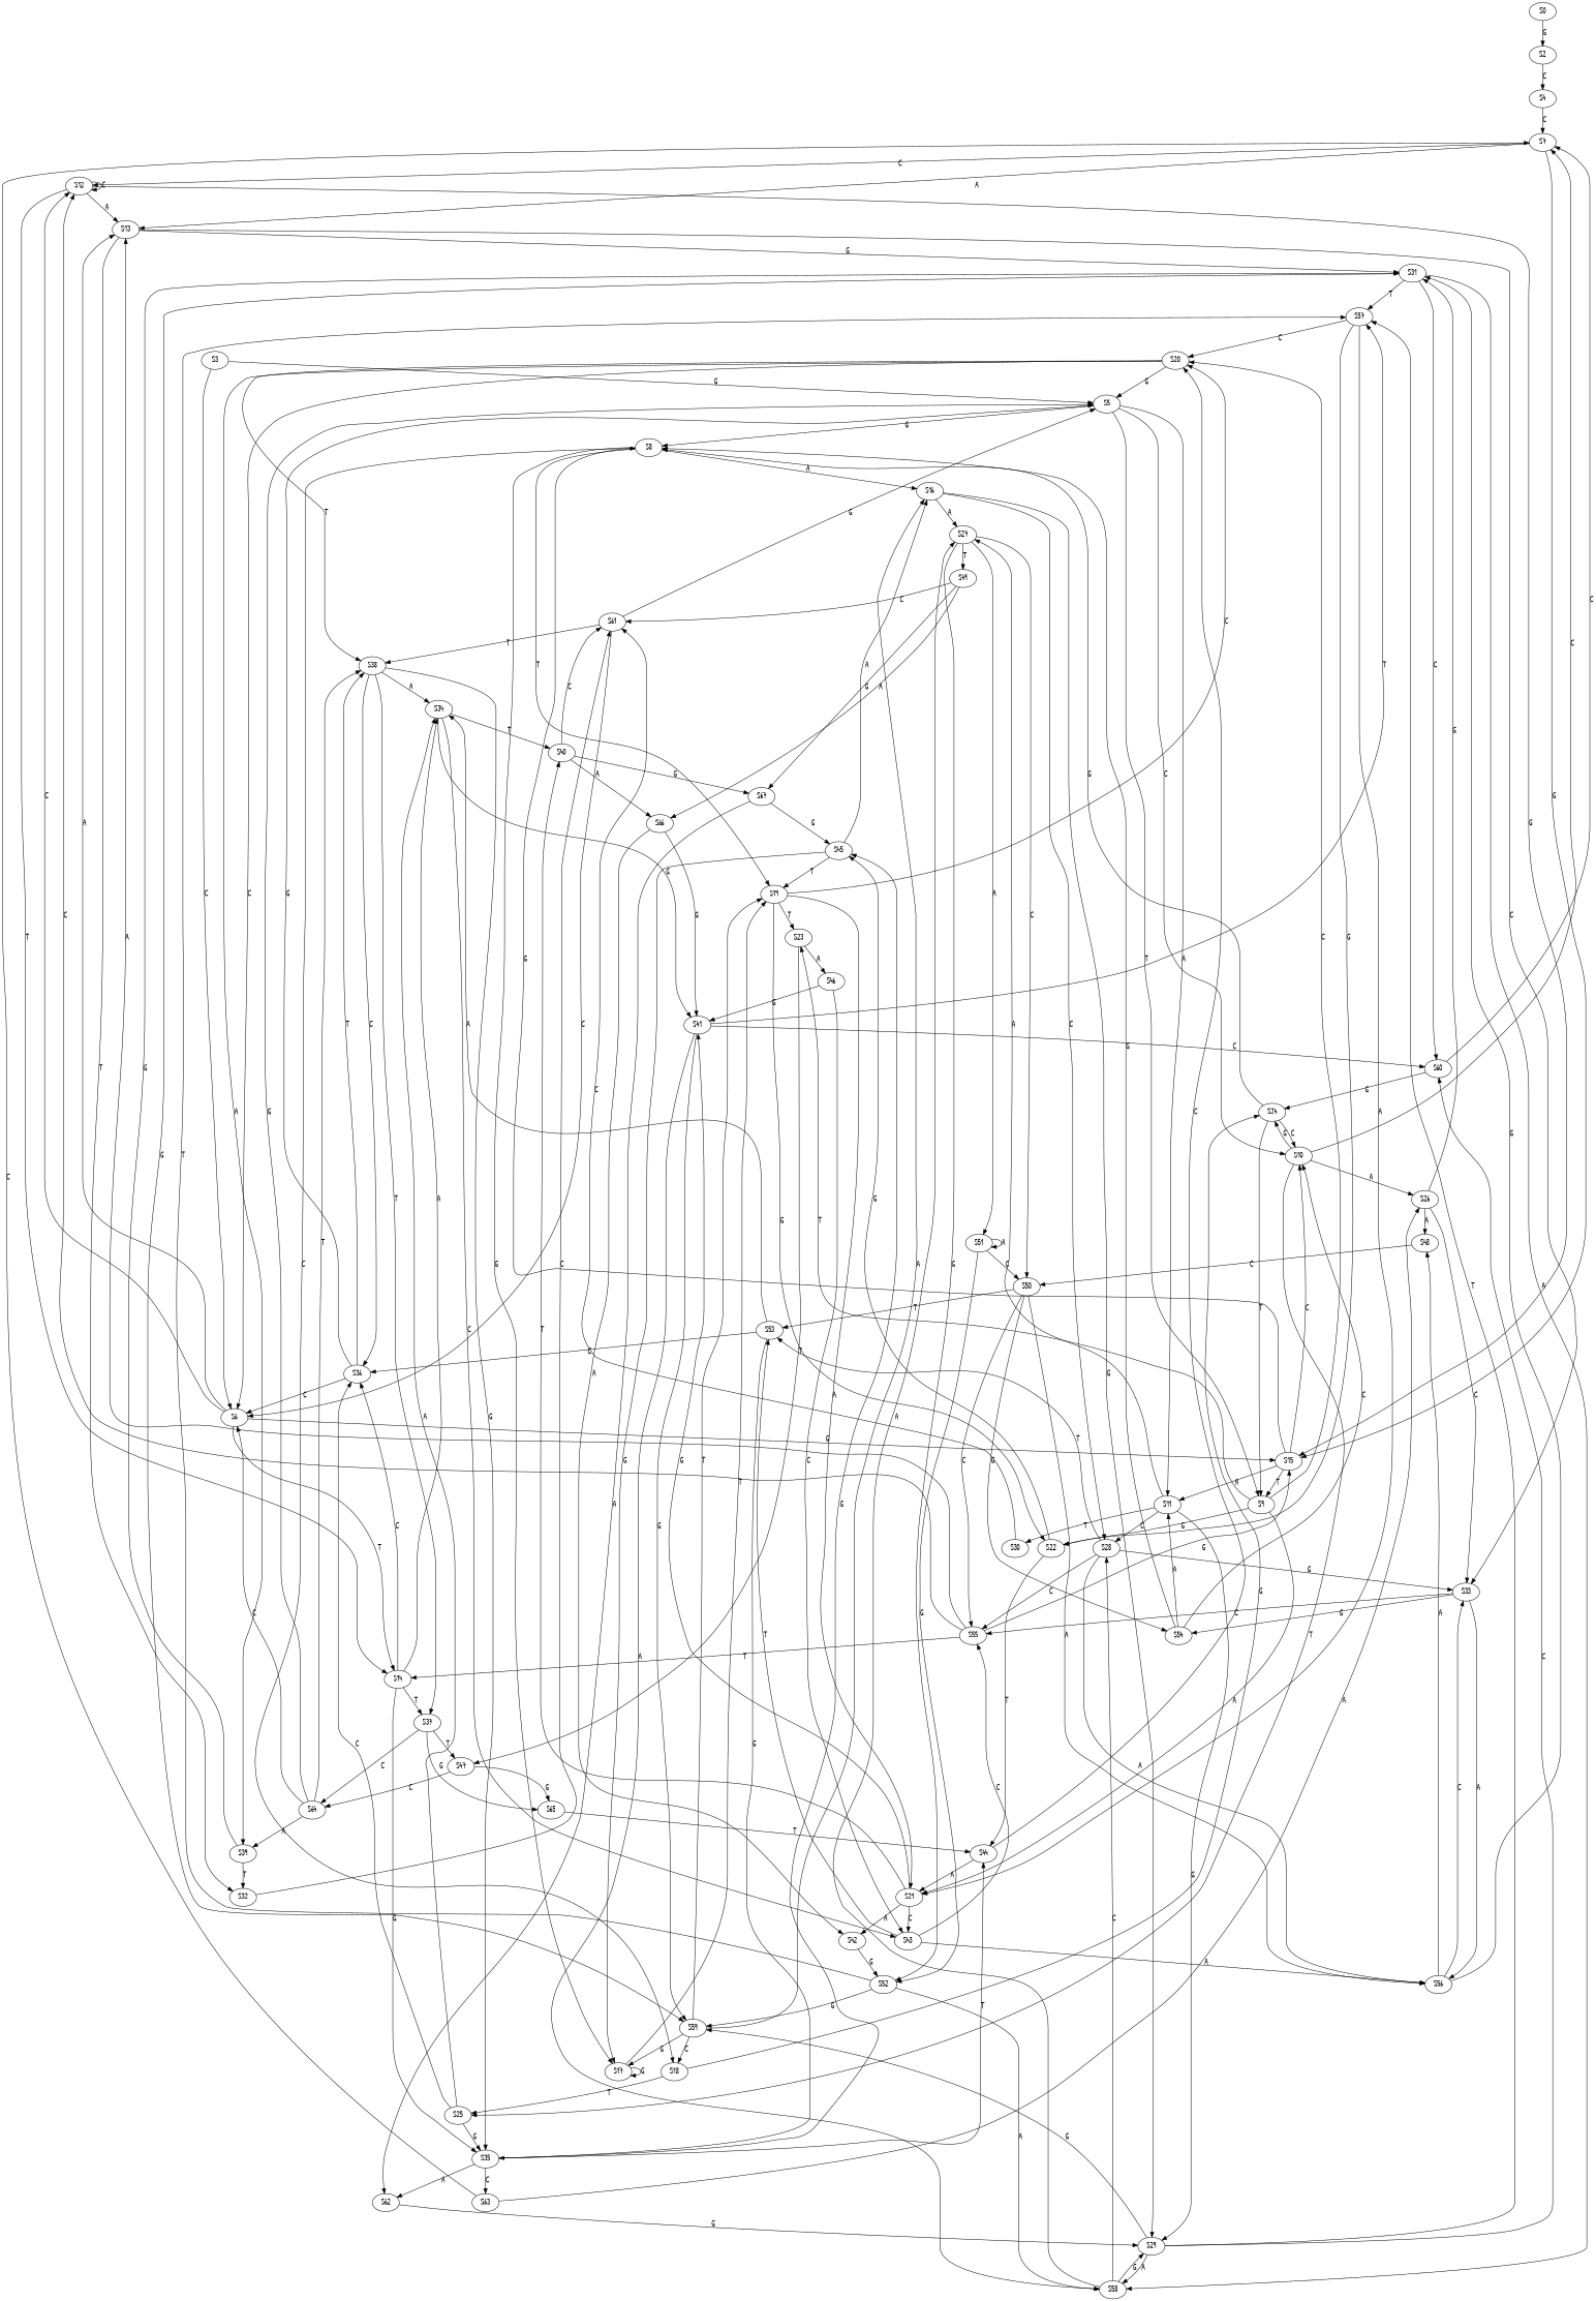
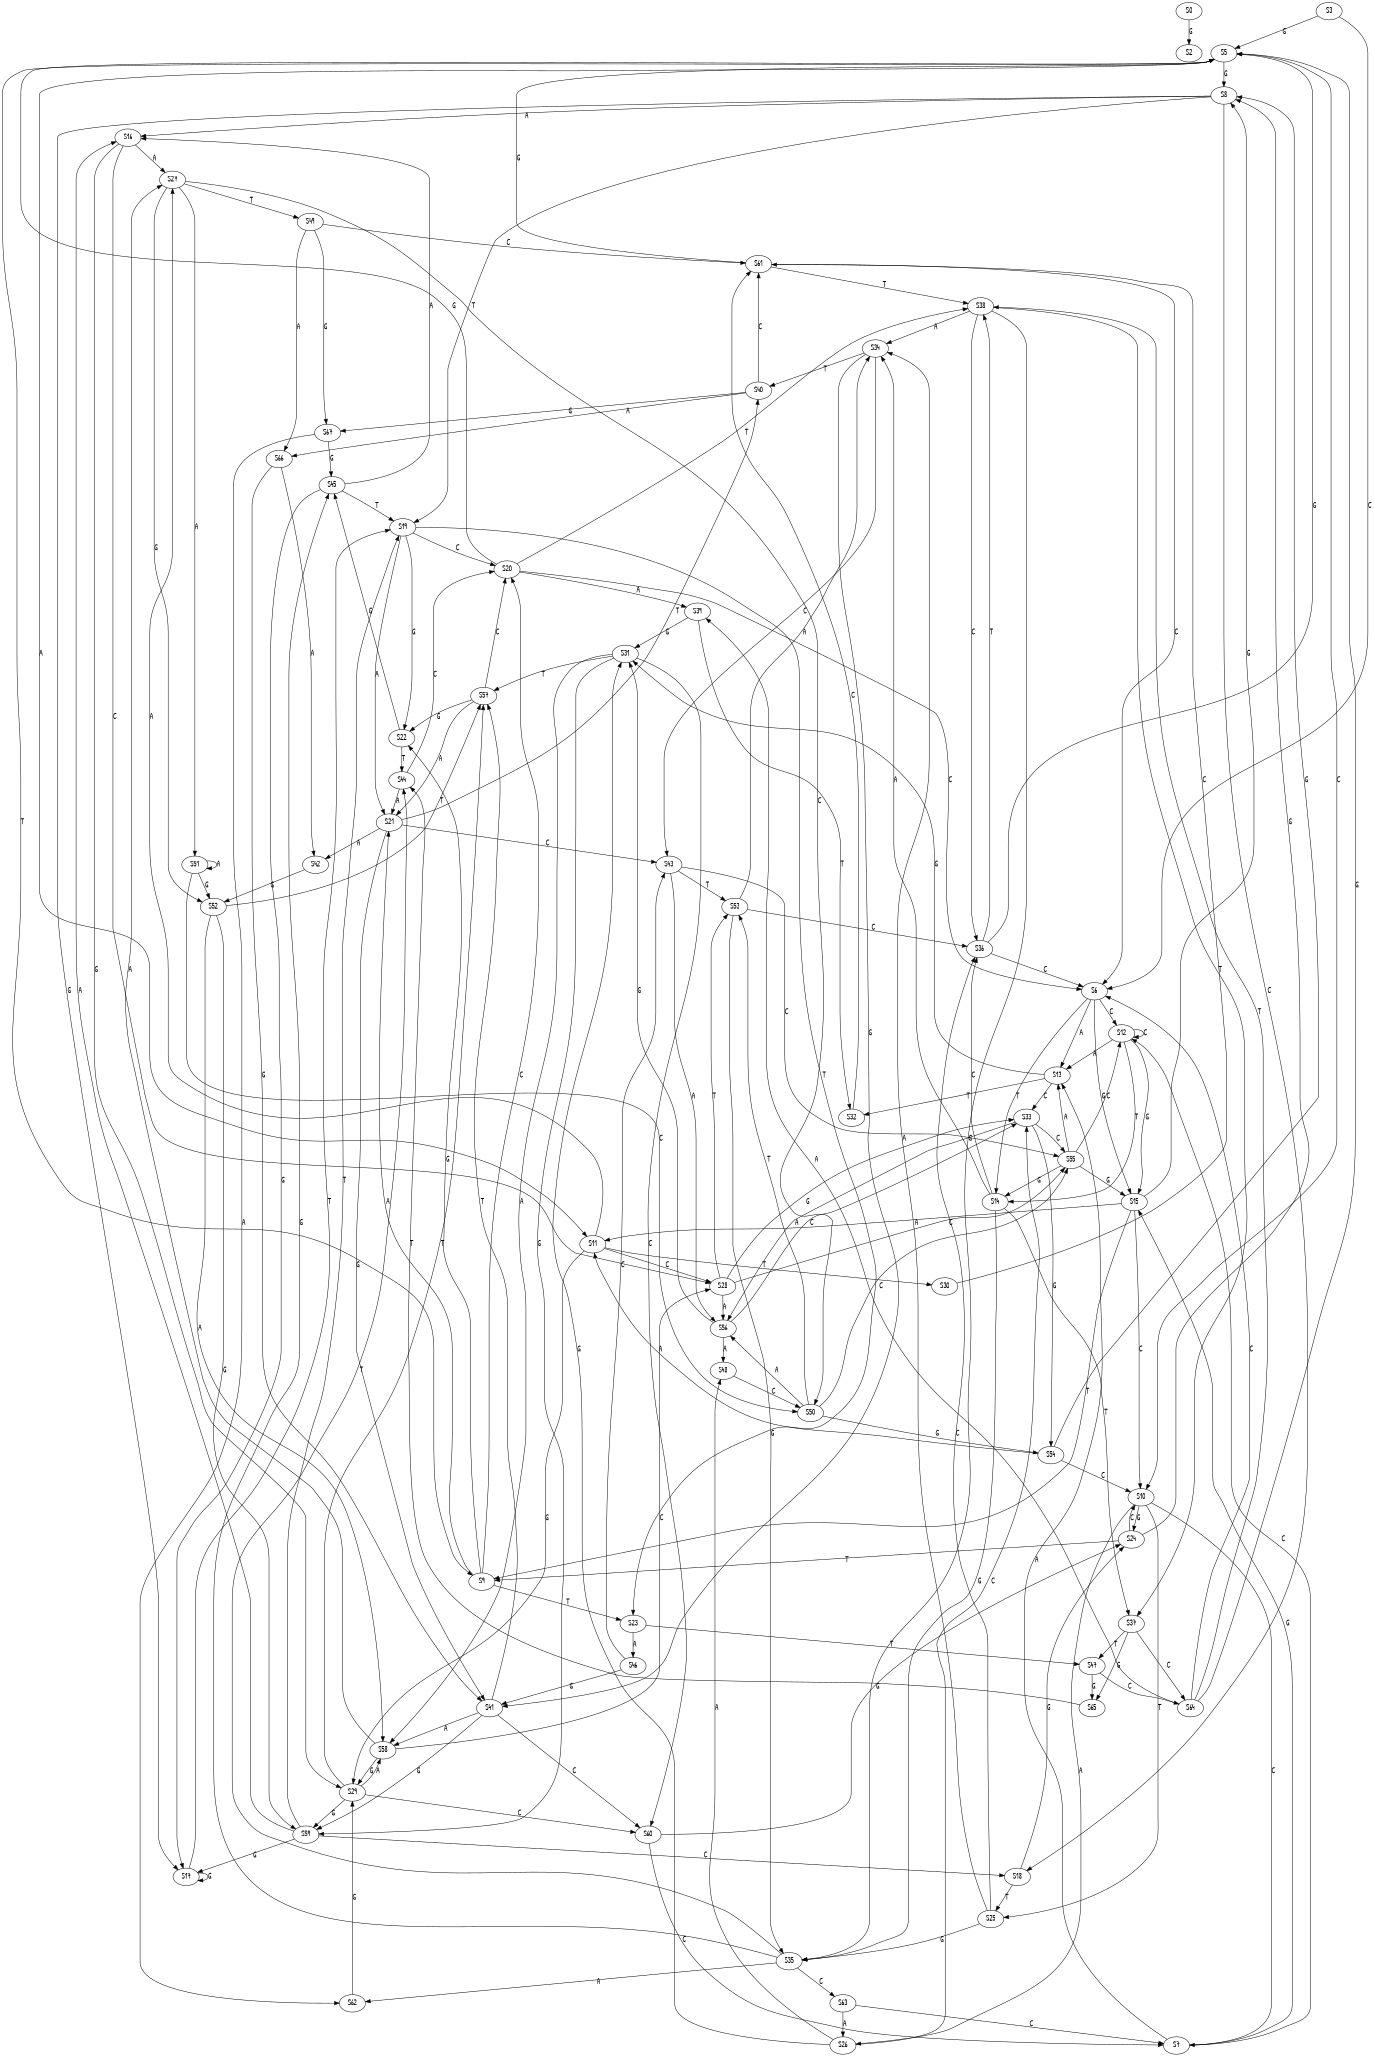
  strict digraph {
    fontname="Patrick Hand"
    node [fontname="Patrick Hand"]
    edge [fontname="Patrick Hand"]
    S0
    S2
-   S4
    S3
    S5
    S6
    S7
    S8
    S9
    S10
    S11
    S12
    S13
    S14
    S15
    S16
    S17
    S18
    S19
    S20
    S21
    S22
    S23
    S24
    S25
    S26
    S27
    S28
    S29
    S30
    S31
    S32
    S33
    S34
    S35
    S36
    S37
    S38
    S39
    S40
    S41
    S42
    S43
    S44
    S45
    S46
    S47
    S48
    S49
    S50
    S51
    S52
    S53
    S55
    S56
    S57
    S58
    S59
    S60
    S61
    S54
    S62
    S63
    S64
    S65
    S66
    S67
    S0 -> S2 [label=G]
-   S2 -> S4 [label=C]
-   S4 -> S7 [label=C]
    S3 -> S5 [label=G]
    S3 -> S6 [label=C]
    S5 -> S8 [label=G]
    S5 -> S9 [label=T]
    S5 -> S10 [label=C]
    S5 -> S11 [label=A]
    S6 -> S12 [label=C]
    S6 -> S13 [label=A]
    S6 -> S14 [label=T]
    S6 -> S15 [label=G]
    S7 -> S12 [label=C]
    S7 -> S13 [label=A]
    S7 -> S15 [label=G]
    S8 -> S16 [label=A]
    S8 -> S17 [label=G]
    S8 -> S18 [label=C]
    S8 -> S19 [label=T]
    S9 -> S20 [label=C]
    S9 -> S21 [label=A]
    S9 -> S22 [label=G]
    S9 -> S23 [label=T]
    S10 -> S7 [label=C]
    S10 -> S24 [label=G]
    S10 -> S25 [label=T]
    S10 -> S26 [label=A]
    S11 -> S27 [label=A]
    S11 -> S28 [label=C]
    S11 -> S29 [label=G]
    S11 -> S30 [label=T]
    S12 -> S12 [label=C]
    S12 -> S13 [label=A]
    S12 -> S14 [label=T]
    S12 -> S15 [label=G]
    S13 -> S31 [label=G]
    S13 -> S32 [label=T]
    S13 -> S33 [label=C]
    S14 -> S34 [label=A]
    S14 -> S35 [label=G]
    S14 -> S36 [label=C]
    S14 -> S37 [label=T]
    S15 -> S8 [label=G]
    S15 -> S9 [label=T]
    S15 -> S10 [label=C]
    S15 -> S11 [label=A]
    S16 -> S27 [label=A]
    S16 -> S28 [label=C]
    S16 -> S29 [label=G]
    S17 -> S17 [label=G]
    S17 -> S19 [label=T]
    S18 -> S24 [label=G]
    S18 -> S25 [label=T]
    S19 -> S20 [label=C]
    S19 -> S21 [label=A]
    S19 -> S22 [label=G]
    S19 -> S23 [label=T]
    S20 -> S5 [label=G]
    S20 -> S6 [label=C]
    S20 -> S38 [label=T]
    S20 -> S39 [label=A]
    S21 -> S40 [label=T]
    S21 -> S41 [label=G]
    S21 -> S42 [label=A]
    S21 -> S43 [label=C]
    S22 -> S44 [label=T]
    S22 -> S45 [label=G]
    S23 -> S46 [label=A]
    S23 -> S47 [label=T]
    S24 -> S8 [label=G]
    S24 -> S9 [label=T]
    S24 -> S10 [label=C]
    S25 -> S34 [label=A]
    S25 -> S35 [label=G]
    S25 -> S36 [label=C]
    S26 -> S31 [label=G]
    S26 -> S33 [label=C]
    S26 -> S48 [label=A]
    S27 -> S49 [label=T]
    S27 -> S50 [label=C]
    S27 -> S51 [label=A]
    S27 -> S52 [label=G]
    S28 -> S33 [label=G]
    S28 -> S53 [label=T]
    S28 -> S55 [label=C]
    S28 -> S56 [label=A]
    S29 -> S57 [label=T]
    S29 -> S58 [label=A]
    S29 -> S59 [label=G]
    S29 -> S60 [label=C]
    S30 -> S61 [label=C]
    S31 -> S57 [label=T]
    S31 -> S58 [label=A]
    S31 -> S59 [label=G]
    S31 -> S60 [label=C]
    S32 -> S61 [label=C]
    S33 -> S55 [label=C]
    S33 -> S56 [label=A]
    S33 -> S54 [label=G]
    S34 -> S40 [label=T]
    S34 -> S41 [label=G]
    S34 -> S43 [label=C]
    S35 -> S44 [label=T]
    S35 -> S45 [label=G]
    S35 -> S62 [label=A]
    S35 -> S63 [label=C]
    S36 -> S5 [label=G]
    S36 -> S6 [label=C]
    S36 -> S38 [label=T]
    S37 -> S47 [label=T]
    S37 -> S64 [label=C]
    S37 -> S65 [label=G]
    S38 -> S34 [label=A]
    S38 -> S35 [label=G]
    S38 -> S36 [label=C]
    S38 -> S37 [label=T]
    S39 -> S31 [label=G]
    S39 -> S32 [label=T]
    S40 -> S61 [label=C]
    S40 -> S66 [label=A]
    S40 -> S67 [label=G]
    S41 -> S57 [label=T]
    S41 -> S58 [label=A]
    S41 -> S59 [label=G]
    S41 -> S60 [label=C]
    S42 -> S52 [label=G]
    S43 -> S53 [label=T]
    S43 -> S55 [label=C]
    S43 -> S56 [label=A]
    S44 -> S20 [label=C]
    S44 -> S21 [label=A]
    S45 -> S16 [label=A]
    S45 -> S17 [label=G]
    S45 -> S19 [label=T]
    S46 -> S41 [label=G]
    S46 -> S43 [label=C]
    S47 -> S64 [label=C]
    S47 -> S65 [label=G]
    S48 -> S50 [label=C]
    S49 -> S61 [label=C]
    S49 -> S66 [label=A]
    S49 -> S67 [label=G]
    S50 -> S53 [label=T]
    S50 -> S55 [label=C]
    S50 -> S56 [label=A]
    S50 -> S54 [label=G]
    S51 -> S50 [label=C]
    S51 -> S51 [label=A]
    S51 -> S52 [label=G]
    S52 -> S57 [label=T]
    S52 -> S58 [label=A]
    S52 -> S59 [label=G]
    S53 -> S34 [label=A]
    S53 -> S35 [label=G]
    S53 -> S36 [label=C]
    S55 -> S12 [label=C]
    S55 -> S13 [label=A]
-   S55 -> S14 [label=T]
+   S55 -> S14 [label=G]
    S55 -> S15 [label=G]
    S56 -> S31 [label=G]
    S56 -> S33 [label=C]
    S56 -> S48 [label=A]
    S57 -> S20 [label=C]
    S57 -> S21 [label=A]
    S57 -> S22 [label=G]
    S58 -> S27 [label=A]
    S58 -> S28 [label=C]
    S58 -> S29 [label=G]
    S59 -> S16 [label=A]
    S59 -> S17 [label=G]
    S59 -> S18 [label=C]
    S59 -> S19 [label=T]
    S60 -> S7 [label=C]
    S60 -> S24 [label=G]
    S61 -> S5 [label=G]
    S61 -> S6 [label=C]
    S61 -> S38 [label=T]
    S54 -> S8 [label=G]
    S54 -> S10 [label=C]
    S54 -> S11 [label=A]
    S62 -> S29 [label=G]
    S63 -> S7 [label=C]
    S63 -> S26 [label=A]
    S64 -> S5 [label=G]
    S64 -> S6 [label=C]
    S64 -> S38 [label=T]
    S64 -> S39 [label=A]
    S65 -> S44 [label=T]
    S66 -> S41 [label=G]
    S66 -> S42 [label=A]
    S67 -> S45 [label=G]
    S67 -> S62 [label=A]
  }
